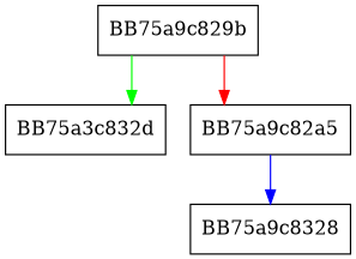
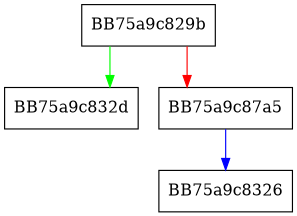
  digraph {
    splines=ortho
    node [shape=box]
    BB75a9c829b
-   BB75a9c832d [label=BB75a3c832d]
-   BB75a9c82a5
-   BB75a9c8328
+   BB75a9c832d
+   BB75a9c82a5 [label=BB75a9c87a5]
+   BB75a9c8328 [label=BB75a9c8326]
    BB75a9c829b -> BB75a9c832d [color=green]
    BB75a9c829b -> BB75a9c82a5 [color=red]
    BB75a9c82a5 -> BB75a9c8328 [color=blue]
  }
